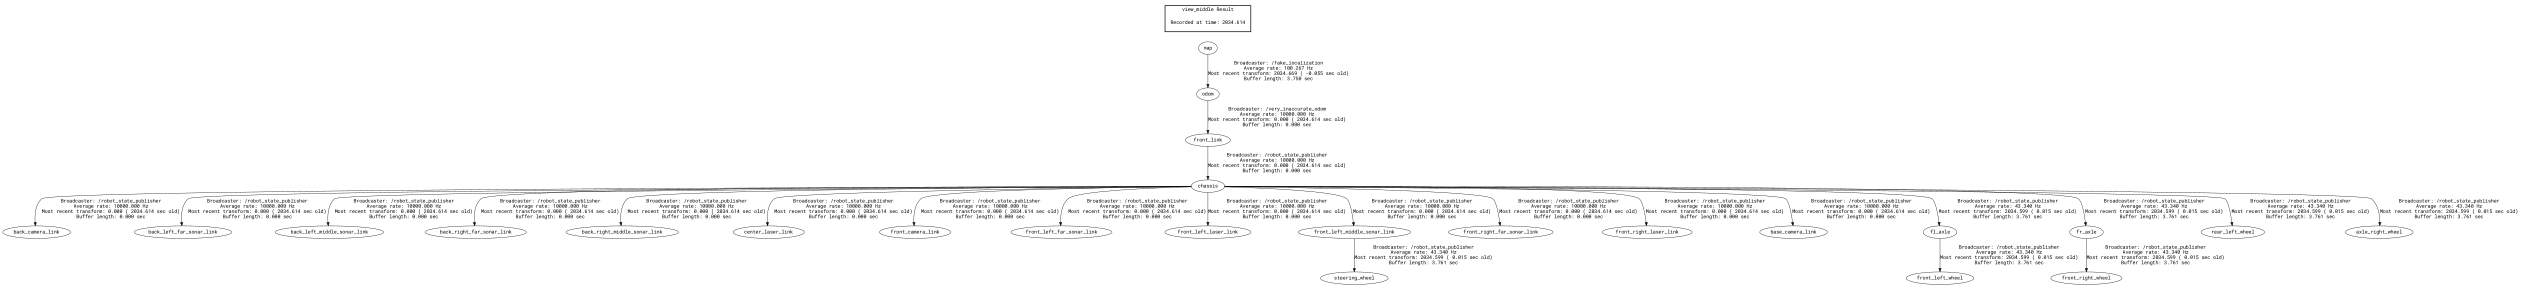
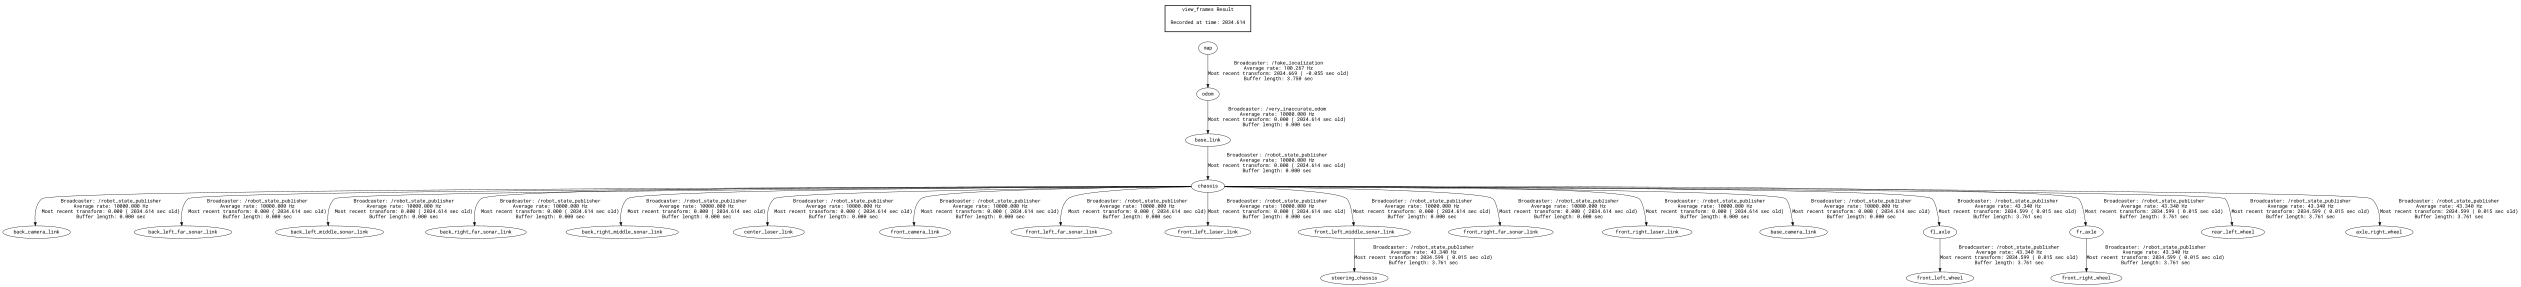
  digraph {
    fontname="Roboto Mono"
    node [fontname="Roboto Mono"]
    edge [fontname="Roboto Mono"]
    "Recorded at time: 2034.614" [shape=plaintext]
    map
    chassis
    back_camera_link
    back_left_far_sonar_link
    back_left_middle_sonar_link
    back_right_far_sonar_link
    back_right_middle_sonar_link
    center_laser_link
    front_camera_link
    front_left_far_sonar_link
    front_left_laser_link
    front_left_middle_sonar_link
    front_right_far_sonar_link
    front_right_laser_link
    n16 [label=base_camera_link]
    fl_axle
    fr_axle
    rear_left_wheel
    n20 [label=axle_right_wheel]
-   steering_wheel
+   steering_wheel [label=steering_chassis]
    front_left_wheel
    front_right_wheel
-   base_link [label=front_link]
+   base_link
    odom
    subgraph cluster_1 {
      color=black
-     label="view_middle Result"
+     label="view_frames Result"
      style=bold
      "Recorded at time: 2034.614"
    }
    "Recorded at time: 2034.614" -> map [style=invis]
    map -> odom [label="Broadcaster: /fake_localization\nAverage rate: 100.267 Hz\nMost recent transform: 2034.669 ( -0.055 sec old)\nBuffer length: 3.750 sec\n"]
    chassis -> back_camera_link [label="Broadcaster: /robot_state_publisher\nAverage rate: 10000.000 Hz\nMost recent transform: 0.000 ( 2034.614 sec old)\nBuffer length: 0.000 sec\n"]
    chassis -> back_left_far_sonar_link [label="Broadcaster: /robot_state_publisher\nAverage rate: 10000.000 Hz\nMost recent transform: 0.000 ( 2034.614 sec old)\nBuffer length: 0.000 sec\n"]
    chassis -> back_left_middle_sonar_link [label="Broadcaster: /robot_state_publisher\nAverage rate: 10000.000 Hz\nMost recent transform: 0.000 ( 2034.614 sec old)\nBuffer length: 0.000 sec\n"]
    chassis -> back_right_far_sonar_link [label="Broadcaster: /robot_state_publisher\nAverage rate: 10000.000 Hz\nMost recent transform: 0.000 ( 2034.614 sec old)\nBuffer length: 0.000 sec\n"]
    chassis -> back_right_middle_sonar_link [label="Broadcaster: /robot_state_publisher\nAverage rate: 10000.000 Hz\nMost recent transform: 0.000 ( 2034.614 sec old)\nBuffer length: 0.000 sec\n"]
    chassis -> center_laser_link [label="Broadcaster: /robot_state_publisher\nAverage rate: 10000.000 Hz\nMost recent transform: 0.000 ( 2034.614 sec old)\nBuffer length: 0.000 sec\n"]
    chassis -> front_camera_link [label="Broadcaster: /robot_state_publisher\nAverage rate: 10000.000 Hz\nMost recent transform: 0.000 ( 2034.614 sec old)\nBuffer length: 0.000 sec\n"]
    chassis -> front_left_far_sonar_link [label="Broadcaster: /robot_state_publisher\nAverage rate: 10000.000 Hz\nMost recent transform: 0.000 ( 2034.614 sec old)\nBuffer length: 0.000 sec\n"]
    chassis -> front_left_laser_link [label="Broadcaster: /robot_state_publisher\nAverage rate: 10000.000 Hz\nMost recent transform: 0.000 ( 2034.614 sec old)\nBuffer length: 0.000 sec\n"]
    chassis -> front_left_middle_sonar_link [label="Broadcaster: /robot_state_publisher\nAverage rate: 10000.000 Hz\nMost recent transform: 0.000 ( 2034.614 sec old)\nBuffer length: 0.000 sec\n"]
    chassis -> front_right_far_sonar_link [label="Broadcaster: /robot_state_publisher\nAverage rate: 10000.000 Hz\nMost recent transform: 0.000 ( 2034.614 sec old)\nBuffer length: 0.000 sec\n"]
    chassis -> front_right_laser_link [label="Broadcaster: /robot_state_publisher\nAverage rate: 10000.000 Hz\nMost recent transform: 0.000 ( 2034.614 sec old)\nBuffer length: 0.000 sec\n"]
    chassis -> n16 [label="Broadcaster: /robot_state_publisher\nAverage rate: 10000.000 Hz\nMost recent transform: 0.000 ( 2034.614 sec old)\nBuffer length: 0.000 sec\n"]
    chassis -> fl_axle [label="Broadcaster: /robot_state_publisher\nAverage rate: 43.340 Hz\nMost recent transform: 2034.599 ( 0.015 sec old)\nBuffer length: 3.761 sec\n"]
    chassis -> fr_axle [label="Broadcaster: /robot_state_publisher\nAverage rate: 43.340 Hz\nMost recent transform: 2034.599 ( 0.015 sec old)\nBuffer length: 3.761 sec\n"]
    chassis -> rear_left_wheel [label="Broadcaster: /robot_state_publisher\nAverage rate: 43.340 Hz\nMost recent transform: 2034.599 ( 0.015 sec old)\nBuffer length: 3.761 sec\n"]
    chassis -> n20 [label="Broadcaster: /robot_state_publisher\nAverage rate: 43.340 Hz\nMost recent transform: 2034.599 ( 0.015 sec old)\nBuffer length: 3.761 sec\n"]
    front_left_middle_sonar_link -> steering_wheel [label="Broadcaster: /robot_state_publisher\nAverage rate: 43.340 Hz\nMost recent transform: 2034.599 ( 0.015 sec old)\nBuffer length: 3.761 sec\n"]
    fl_axle -> front_left_wheel [label="Broadcaster: /robot_state_publisher\nAverage rate: 43.340 Hz\nMost recent transform: 2034.599 ( 0.015 sec old)\nBuffer length: 3.761 sec\n"]
    fr_axle -> front_right_wheel [label="Broadcaster: /robot_state_publisher\nAverage rate: 43.340 Hz\nMost recent transform: 2034.599 ( 0.015 sec old)\nBuffer length: 3.761 sec\n"]
    base_link -> chassis [label="Broadcaster: /robot_state_publisher\nAverage rate: 10000.000 Hz\nMost recent transform: 0.000 ( 2034.614 sec old)\nBuffer length: 0.000 sec\n"]
    odom -> base_link [label="Broadcaster: /very_inaccurate_odom\nAverage rate: 10000.000 Hz\nMost recent transform: 0.000 ( 2034.614 sec old)\nBuffer length: 0.000 sec\n"]
  }
